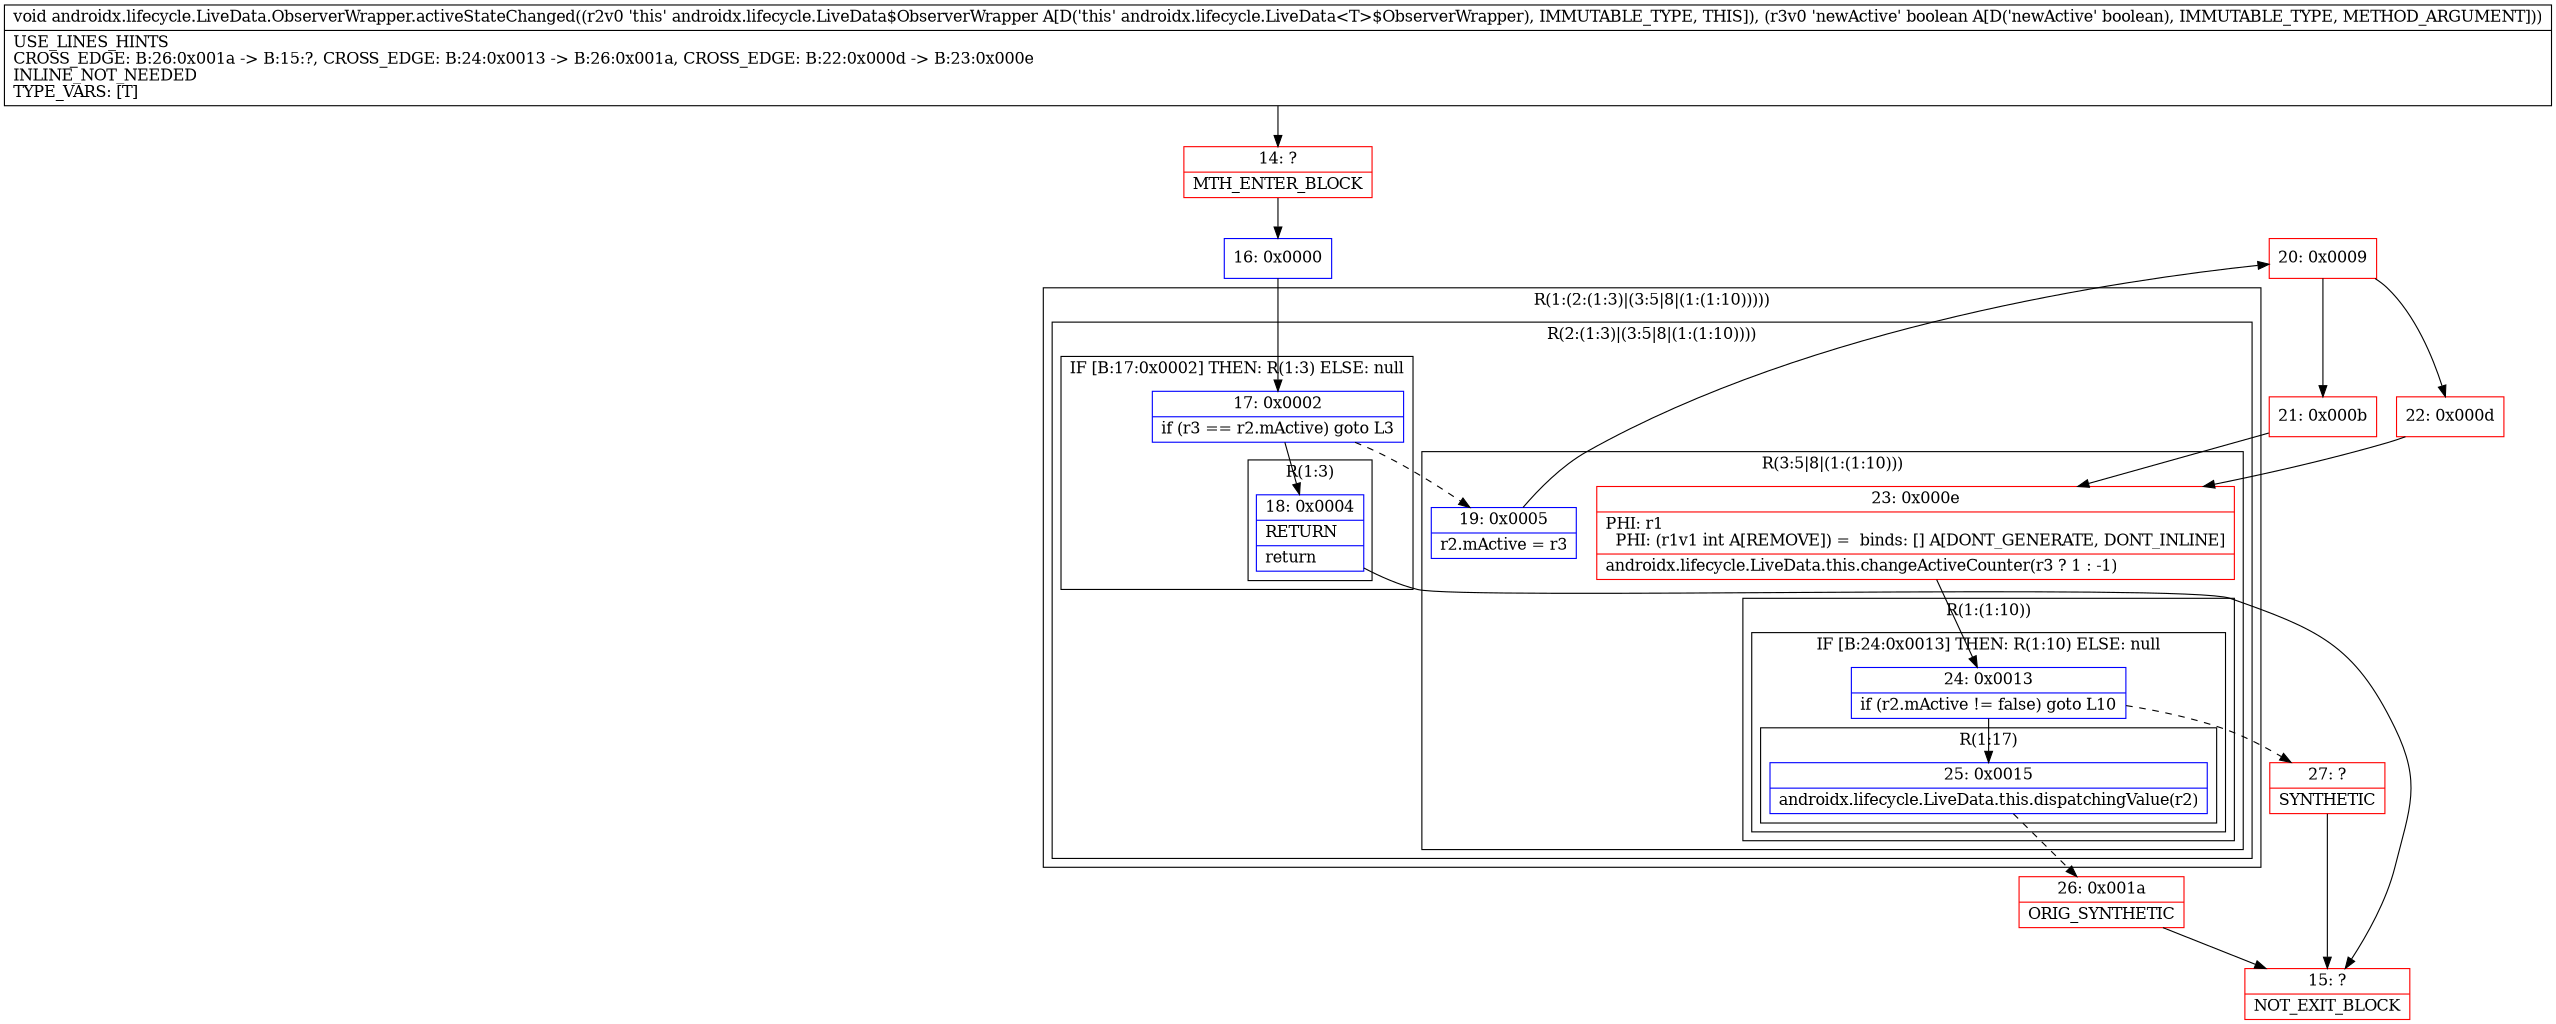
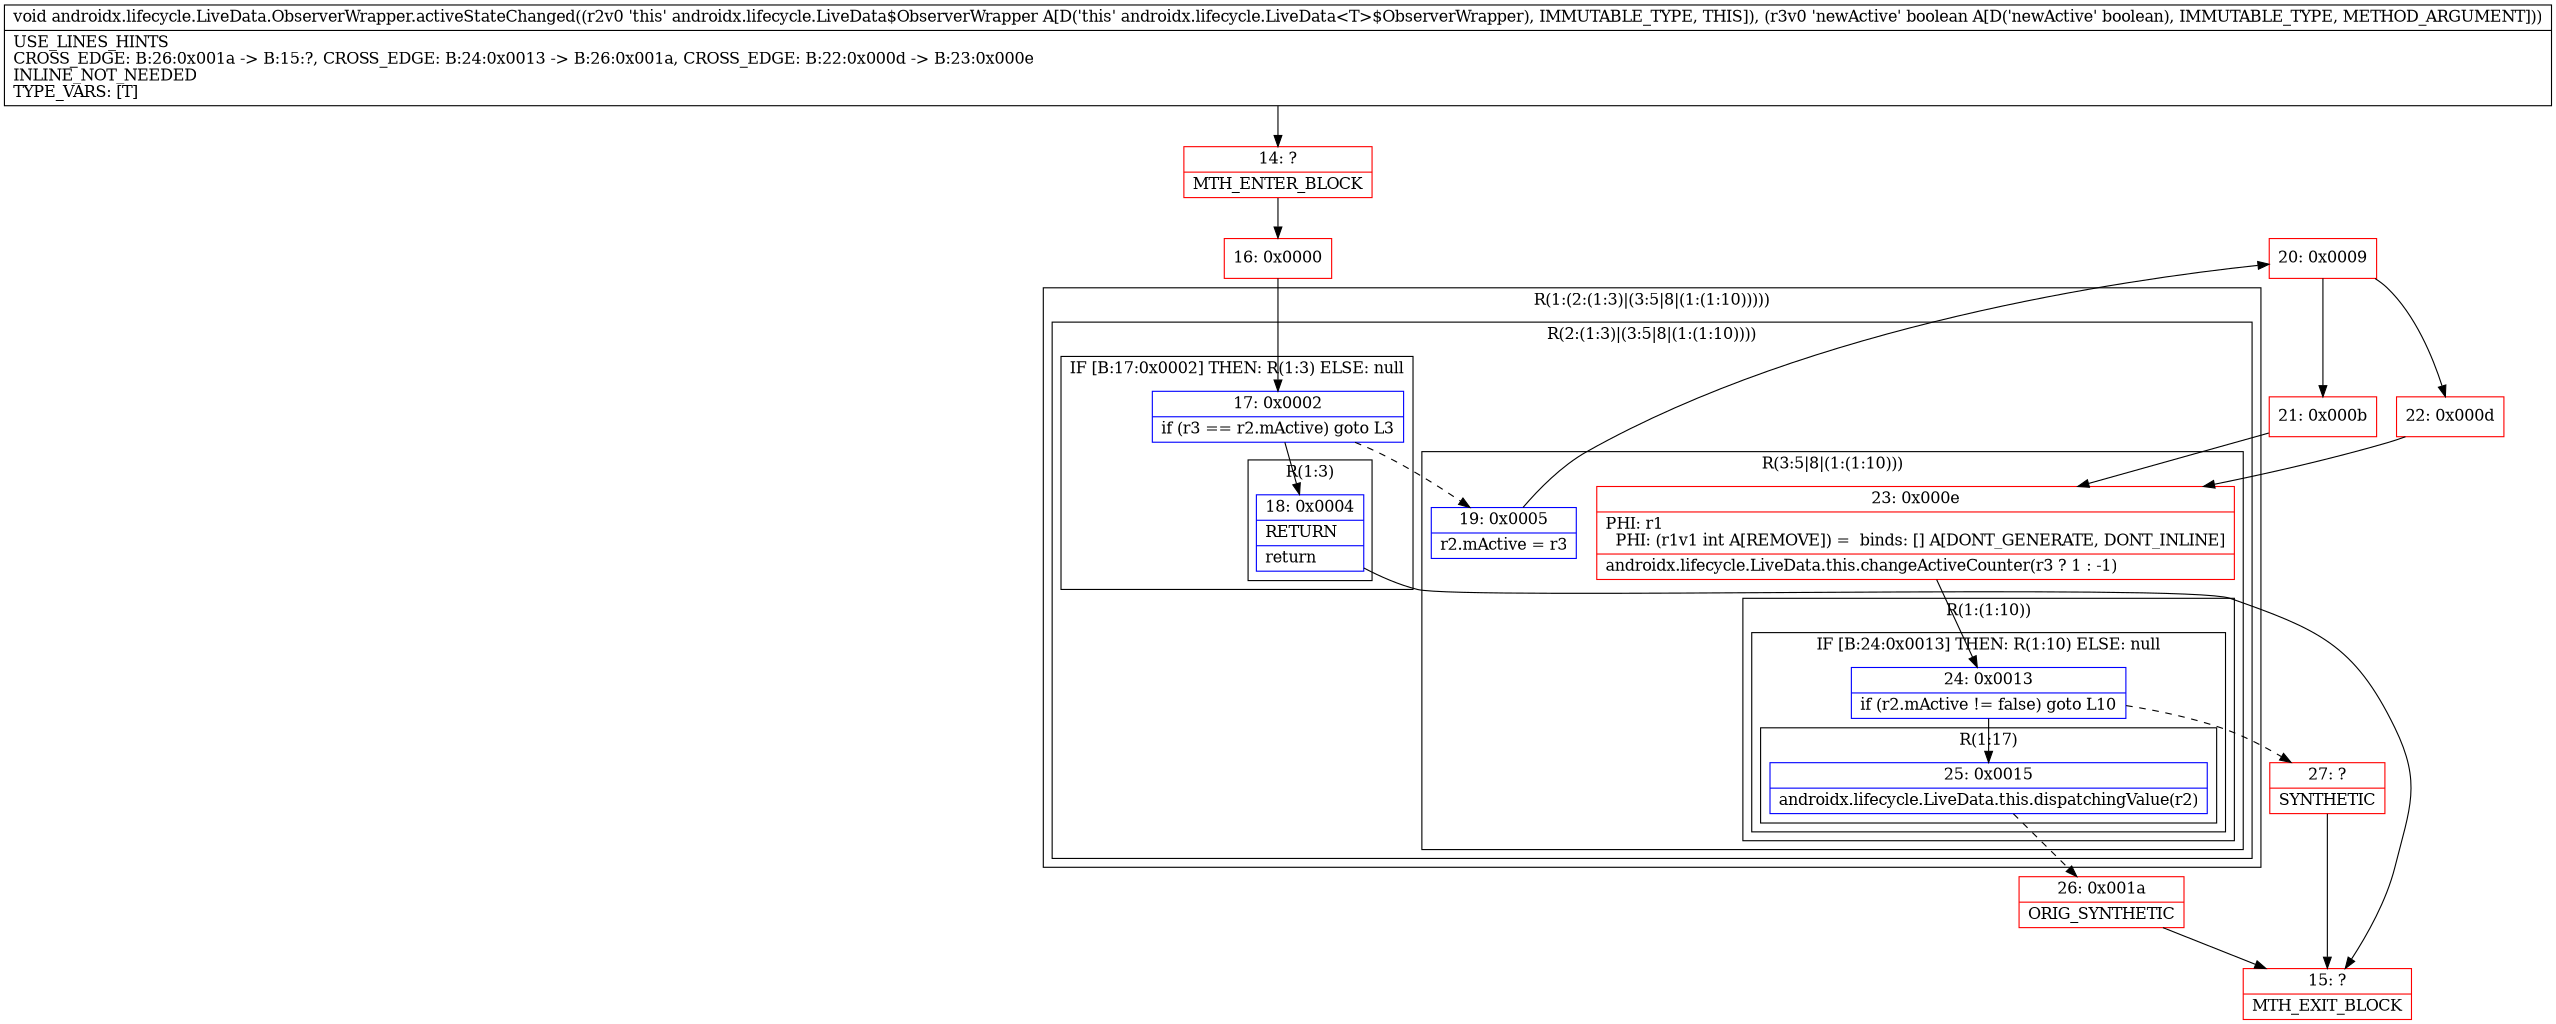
  digraph {
    node [color=red shape=record]
    n1 [color=blue label="{18\:\ 0x0004|RETURN\l|return\l}"]
    n2 [color=blue label="{17\:\ 0x0002|if (r3 == r2.mActive) goto L3\l}"]
    n3 [color=blue label="{25\:\ 0x0015|androidx.lifecycle.LiveData.this.dispatchingValue(r2)\l}"]
    n4 [color=blue label="{24\:\ 0x0013|if (r2.mActive != false) goto L10\l}"]
    n5 [color=blue label="{19\:\ 0x0005|r2.mActive = r3\l}"]
    n6 [label="{23\:\ 0x000e|PHI: r1 \l  PHI: (r1v1 int A[REMOVE]) =  binds: [] A[DONT_GENERATE, DONT_INLINE]\l|androidx.lifecycle.LiveData.this.changeActiveCounter(r3 ? 1 : \-1)\l}"]
-   n7 [label="{15\:\ ?|NOT_EXIT_BLOCK\l}"]
+   n7 [label="{15\:\ ?|MTH_EXIT_BLOCK\l}"]
    n8 [label="{26\:\ 0x001a|ORIG_SYNTHETIC\l}"]
    n9 [label="{27\:\ ?|SYNTHETIC\l}"]
    n10 [label="{20\:\ 0x0009}"]
    n11 [label="{21\:\ 0x000b}"]
    n12 [label="{22\:\ 0x000d}"]
    n13 [label="{14\:\ ?|MTH_ENTER_BLOCK\l}"]
-   n14 [color=blue label="{16\:\ 0x0000}"]
+   n14 [label="{16\:\ 0x0000}"]
    n15 [label="{void androidx.lifecycle.LiveData.ObserverWrapper.activeStateChanged((r2v0 'this' androidx.lifecycle.LiveData$ObserverWrapper A[D('this' androidx.lifecycle.LiveData\<T\>$ObserverWrapper), IMMUTABLE_TYPE, THIS]), (r3v0 'newActive' boolean A[D('newActive' boolean), IMMUTABLE_TYPE, METHOD_ARGUMENT]))  | USE_LINES_HINTS\lCROSS_EDGE: B:26:0x001a \-\> B:15:?, CROSS_EDGE: B:24:0x0013 \-\> B:26:0x001a, CROSS_EDGE: B:22:0x000d \-\> B:23:0x000e\lINLINE_NOT_NEEDED\lTYPE_VARS: [T]\l}" color=""]
    subgraph cluster_1 {
      label="R(1:(2:(1:3)|(3:5|8|(1:(1:10)))))"
      subgraph cluster_2 {
        label="R(2:(1:3)|(3:5|8|(1:(1:10))))"
        subgraph cluster_3 {
          label="IF [B:17:0x0002] THEN: R(1:3) ELSE: null"
          n2
          subgraph cluster_4 {
            label="R(1:3)"
            n1
          }
        }
        subgraph cluster_5 {
          label="R(3:5|8|(1:(1:10)))"
          n5
          n6
          subgraph cluster_6 {
            label="R(1:(1:10))"
            subgraph cluster_7 {
              label="IF [B:24:0x0013] THEN: R(1:10) ELSE: null"
              n4
              subgraph cluster_8 {
                label="R(1:17)"
                n3
              }
            }
          }
        }
      }
    }
    n1 -> n7
    n2 -> n1
    n2 -> n5 [style=dashed]
    n3 -> n8 [style=dashed]
    n4 -> n3
    n4 -> n9 [style=dashed]
    n5 -> n10
    n6 -> n4
    n8 -> n7
    n9 -> n7
    n10 -> n11
    n10 -> n12
    n11 -> n6
    n12 -> n6
    n13 -> n14
    n14 -> n2
    n15 -> n13
  }
